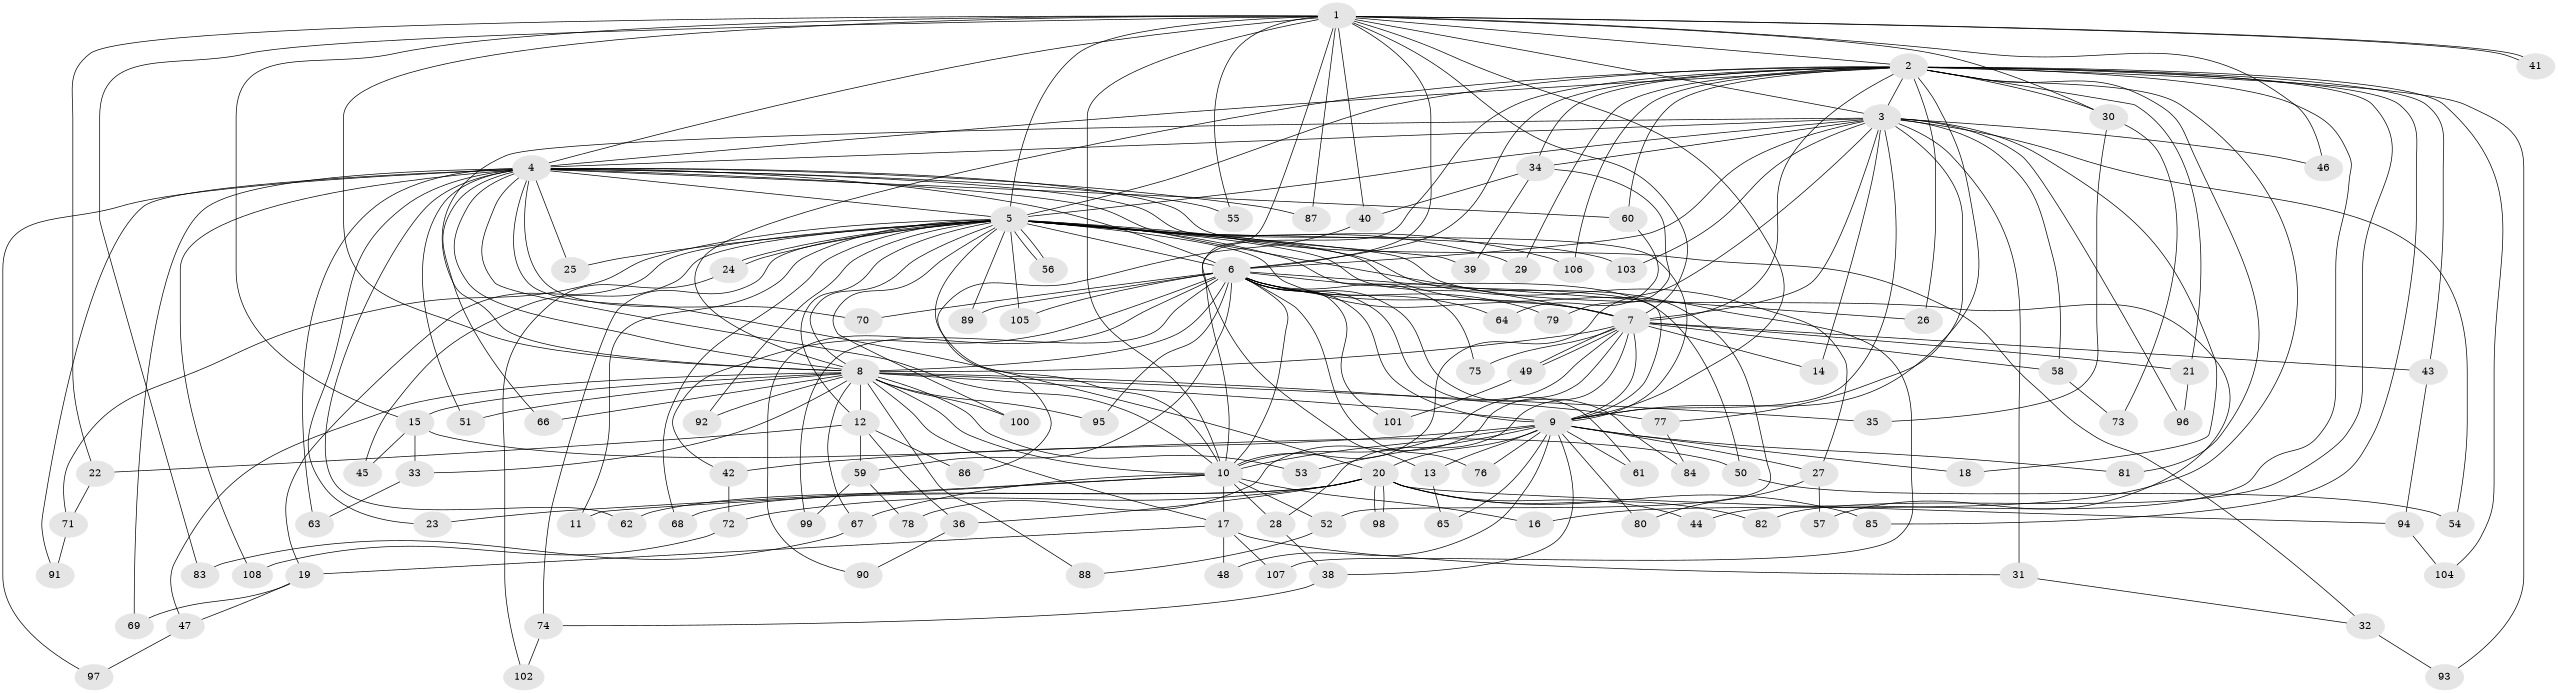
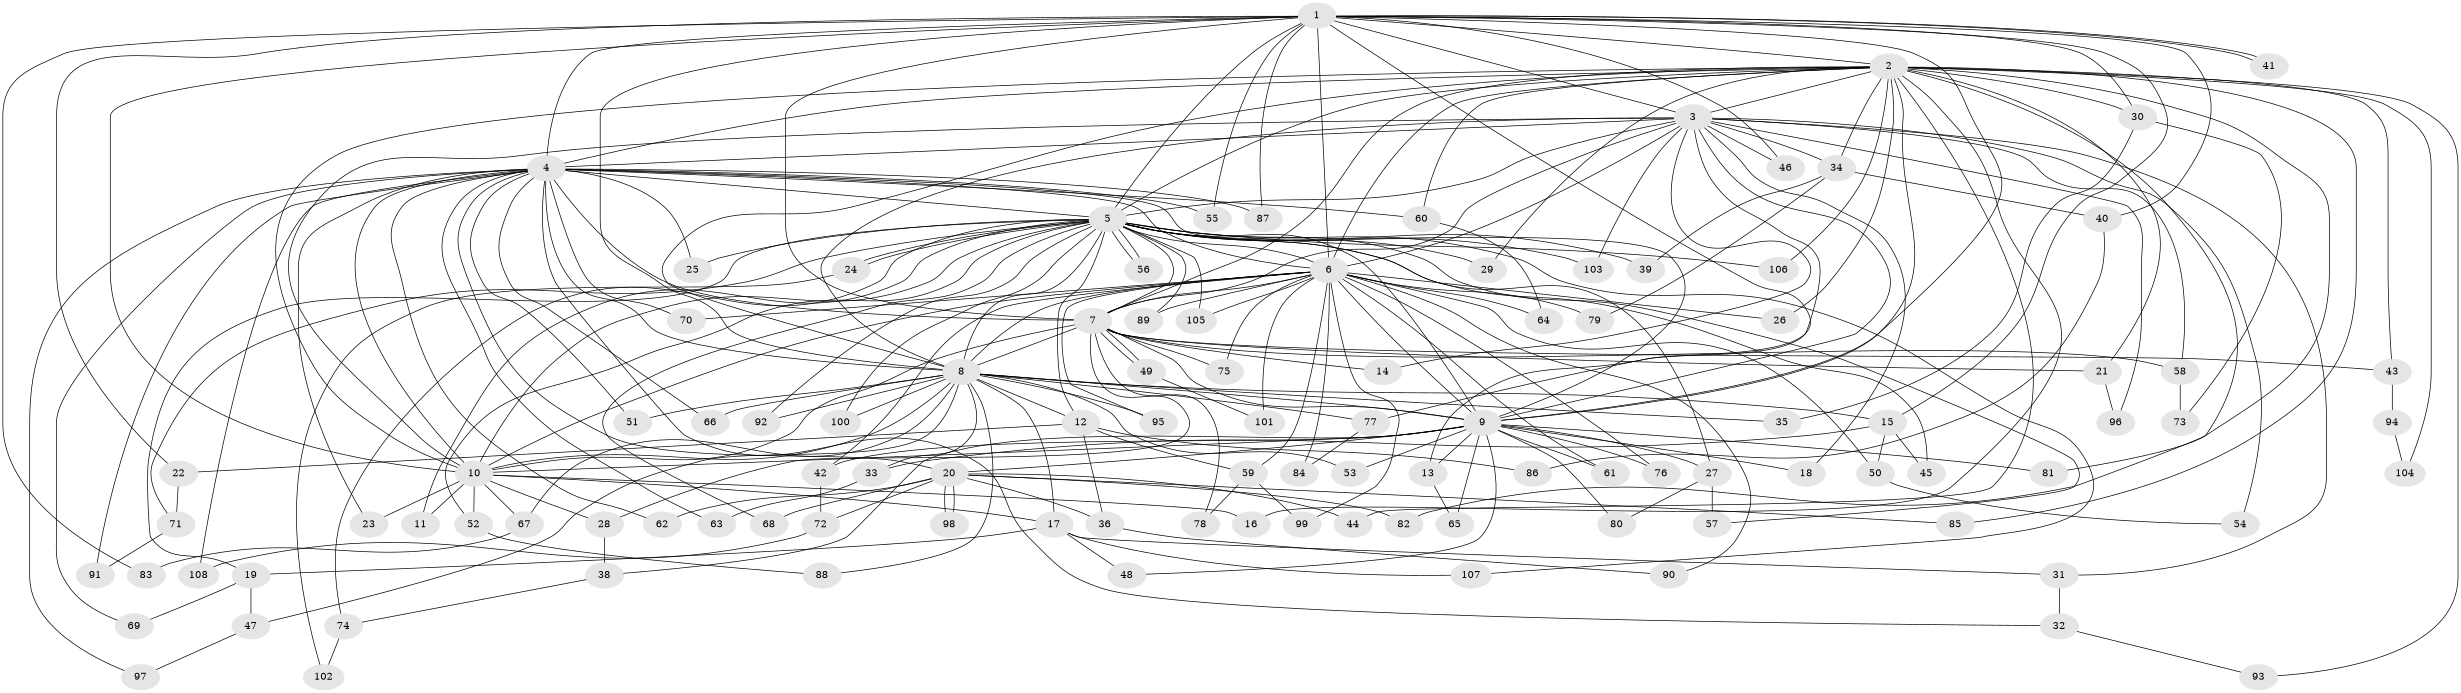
  graph {
    fontname="DejaVu Serif"
    node [color=gray90 fontname="DejaVu Serif" style=filled]
    edge [fontname="DejaVu Serif"]
    1
    2
    3
    4
    5
    6
    7
    8
    9
    10
    13
    15
    22
    30
    40
    41
    46
    55
    83
    87
    16
    21
    26
    29
    34
    43
    44
    60
    81
    82
    85
    93
    104
    106
    14
    18
    31
    54
    58
    77
    96
    103
    20
    23
    25
    32
    51
    62
    63
    66
    69
    70
    91
    97
    108
    11
    12
    19
    24
    27
    39
    45
    52
    56
    57
    68
    71
    74
    89
    92
    100
    105
    107
    42
    50
    59
    61
    64
    75
    76
    79
    84
    90
    95
    99
    101
    28
    49
    78
    17
    33
    35
    47
    53
    67
    88
    38
    48
    65
    80
    73
    86
    94
    36
    72
    98
    102
    1 -- 2
    1 -- 3
    1 -- 4
    1 -- 5
    1 -- 6
    1 -- 7
    1 -- 8
    1 -- 9
    1 -- 10
    1 -- 13
    1 -- 15
    1 -- 22
    1 -- 30
    1 -- 40
    1 -- 41
    1 -- 41
    1 -- 46
    1 -- 55
    1 -- 83
    1 -- 87
    2 -- 3
    2 -- 4
    2 -- 5
    2 -- 6
    2 -- 7
    2 -- 8
    2 -- 9
    2 -- 10
    2 -- 30
    2 -- 16
    2 -- 21
    2 -- 26
    2 -- 29
    2 -- 34
    2 -- 43
    2 -- 44
    2 -- 60
    2 -- 81
    2 -- 82
    2 -- 85
    2 -- 93
    2 -- 104
    2 -- 106
    3 -- 4
    3 -- 5
    3 -- 6
    3 -- 7
    3 -- 8
    3 -- 9
    3 -- 10
    3 -- 46
    3 -- 34
    3 -- 14
    3 -- 18
    3 -- 31
    3 -- 54
    3 -- 58
    3 -- 77
    3 -- 96
    3 -- 103
    4 -- 5
    4 -- 6
    4 -- 7
    4 -- 8
    4 -- 9
    4 -- 10
    4 -- 55
    4 -- 87
    4 -- 60
    4 -- 20
    4 -- 23
    4 -- 25
    4 -- 32
    4 -- 51
    4 -- 62
    4 -- 63
    4 -- 66
    4 -- 69
    4 -- 70
    4 -- 91
    4 -- 97
    4 -- 108
    5 -- 6
    5 -- 7
    5 -- 8
    5 -- 9
    5 -- 10
    5 -- 29
    5 -- 106
    5 -- 103
    5 -- 25
    5 -- 11
    5 -- 12
    5 -- 19
    5 -- 24
    5 -- 24
    5 -- 27
    5 -- 39
    5 -- 45
    5 -- 52
    5 -- 56
    5 -- 56
    5 -- 57
    5 -- 68
    5 -- 71
    5 -- 74
    5 -- 89
    5 -- 92
    5 -- 100
    5 -- 105
    5 -- 107
    6 -- 7
    6 -- 8
    6 -- 9
    6 -- 10
    6 -- 26
    6 -- 70
    6 -- 89
    6 -- 105
    6 -- 42
    6 -- 50
    6 -- 59
    6 -- 61
    6 -- 64
    6 -- 75
    6 -- 76
    6 -- 79
    6 -- 84
    6 -- 90
    6 -- 95
    6 -- 99
    6 -- 101
    7 -- 8
    7 -- 9
    7 -- 10
    7 -- 21
    7 -- 43
    7 -- 14
    7 -- 58
    7 -- 75
    7 -- 28
    7 -- 49
    7 -- 49
    7 -- 78
    8 -- 9
    8 -- 10
    8 -- 15
    8 -- 77
    8 -- 51
    8 -- 66
    8 -- 12
    8 -- 92
    8 -- 100
    8 -- 95
    8 -- 17
    8 -- 33
    8 -- 35
    8 -- 47
    8 -- 53
    8 -- 67
    8 -- 88
    9 -- 10
    9 -- 13
    9 -- 81
    9 -- 18
    9 -- 20
    9 -- 27
    9 -- 42
    9 -- 61
    9 -- 76
    9 -- 53
    9 -- 38
    9 -- 48
    9 -- 65
    9 -- 80
    10 -- 16
    10 -- 23
    10 -- 11
    10 -- 52
    10 -- 28
    10 -- 17
    10 -- 67
    13 -- 65
    15 -- 45
    15 -- 50
    15 -- 33
    22 -- 71
    30 -- 35
    30 -- 73
    40 -- 86
    21 -- 96
    34 -- 40
    34 -- 39
    34 -- 79
    43 -- 94
    60 -- 64
    31 -- 32
    58 -- 73
    77 -- 84
    20 -- 44
    20 -- 82
    20 -- 85
    20 -- 62
    20 -- 68
-   20 -- 94
    20 -- 36
    20 -- 72
    20 -- 98
    20 -- 98
    32 -- 93
    12 -- 22
    12 -- 59
    12 -- 86
    12 -- 36
    19 -- 69
    19 -- 47
    24 -- 102
    27 -- 57
    27 -- 80
    52 -- 88
    71 -- 91
    74 -- 102
    42 -- 72
    50 -- 54
    59 -- 99
    59 -- 78
    28 -- 38
    49 -- 101
    17 -- 31
    17 -- 19
    17 -- 107
    17 -- 48
    33 -- 63
    47 -- 97
    67 -- 83
    38 -- 74
    94 -- 104
    36 -- 90
    72 -- 108
  }
